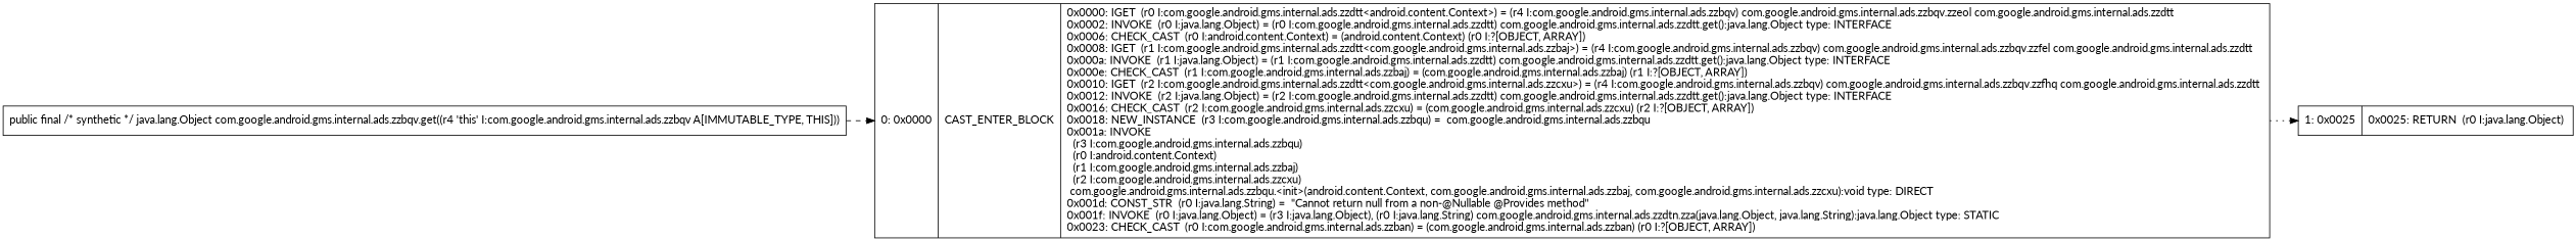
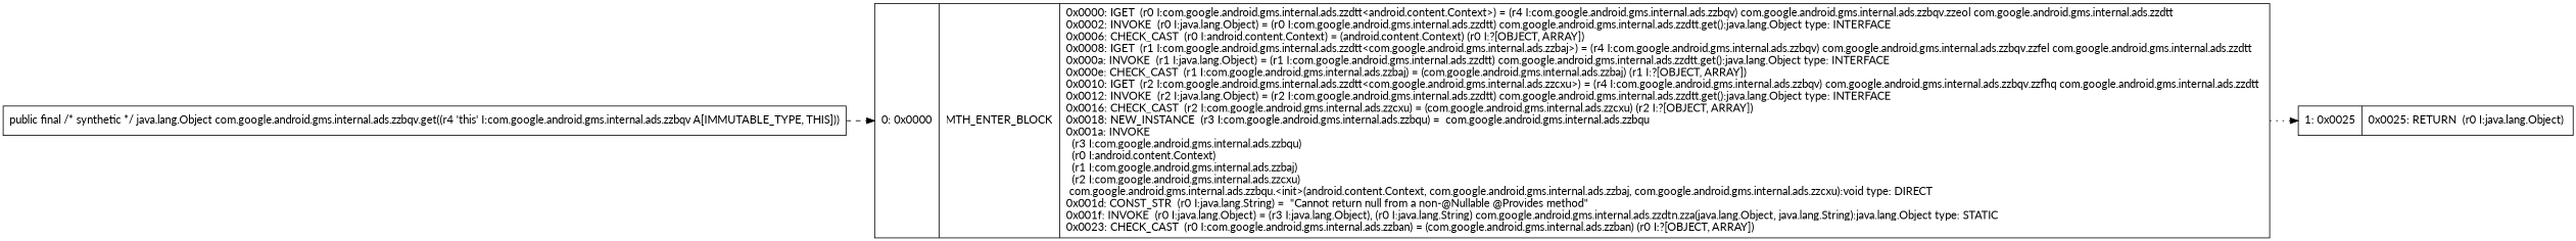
  digraph {
    rankdir=LR
    fontname=Lato
    node [shape=record fontname=Lato]
    edge [fontname=Lato]
-   n1 [label="{0\:\ 0x0000|CAST_ENTER_BLOCK\l|0x0000: IGET  (r0 I:com.google.android.gms.internal.ads.zzdtt\<android.content.Context\>) = (r4 I:com.google.android.gms.internal.ads.zzbqv) com.google.android.gms.internal.ads.zzbqv.zzeol com.google.android.gms.internal.ads.zzdtt \l0x0002: INVOKE  (r0 I:java.lang.Object) = (r0 I:com.google.android.gms.internal.ads.zzdtt) com.google.android.gms.internal.ads.zzdtt.get():java.lang.Object type: INTERFACE \l0x0006: CHECK_CAST  (r0 I:android.content.Context) = (android.content.Context) (r0 I:?[OBJECT, ARRAY]) \l0x0008: IGET  (r1 I:com.google.android.gms.internal.ads.zzdtt\<com.google.android.gms.internal.ads.zzbaj\>) = (r4 I:com.google.android.gms.internal.ads.zzbqv) com.google.android.gms.internal.ads.zzbqv.zzfel com.google.android.gms.internal.ads.zzdtt \l0x000a: INVOKE  (r1 I:java.lang.Object) = (r1 I:com.google.android.gms.internal.ads.zzdtt) com.google.android.gms.internal.ads.zzdtt.get():java.lang.Object type: INTERFACE \l0x000e: CHECK_CAST  (r1 I:com.google.android.gms.internal.ads.zzbaj) = (com.google.android.gms.internal.ads.zzbaj) (r1 I:?[OBJECT, ARRAY]) \l0x0010: IGET  (r2 I:com.google.android.gms.internal.ads.zzdtt\<com.google.android.gms.internal.ads.zzcxu\>) = (r4 I:com.google.android.gms.internal.ads.zzbqv) com.google.android.gms.internal.ads.zzbqv.zzfhq com.google.android.gms.internal.ads.zzdtt \l0x0012: INVOKE  (r2 I:java.lang.Object) = (r2 I:com.google.android.gms.internal.ads.zzdtt) com.google.android.gms.internal.ads.zzdtt.get():java.lang.Object type: INTERFACE \l0x0016: CHECK_CAST  (r2 I:com.google.android.gms.internal.ads.zzcxu) = (com.google.android.gms.internal.ads.zzcxu) (r2 I:?[OBJECT, ARRAY]) \l0x0018: NEW_INSTANCE  (r3 I:com.google.android.gms.internal.ads.zzbqu) =  com.google.android.gms.internal.ads.zzbqu \l0x001a: INVOKE  \l  (r3 I:com.google.android.gms.internal.ads.zzbqu)\l  (r0 I:android.content.Context)\l  (r1 I:com.google.android.gms.internal.ads.zzbaj)\l  (r2 I:com.google.android.gms.internal.ads.zzcxu)\l com.google.android.gms.internal.ads.zzbqu.\<init\>(android.content.Context, com.google.android.gms.internal.ads.zzbaj, com.google.android.gms.internal.ads.zzcxu):void type: DIRECT \l0x001d: CONST_STR  (r0 I:java.lang.String) =  \"Cannot return null from a non\-@Nullable @Provides method\" \l0x001f: INVOKE  (r0 I:java.lang.Object) = (r3 I:java.lang.Object), (r0 I:java.lang.String) com.google.android.gms.internal.ads.zzdtn.zza(java.lang.Object, java.lang.String):java.lang.Object type: STATIC \l0x0023: CHECK_CAST  (r0 I:com.google.android.gms.internal.ads.zzban) = (com.google.android.gms.internal.ads.zzban) (r0 I:?[OBJECT, ARRAY]) \l}"]
+   n1 [label="{0\:\ 0x0000|MTH_ENTER_BLOCK\l|0x0000: IGET  (r0 I:com.google.android.gms.internal.ads.zzdtt\<android.content.Context\>) = (r4 I:com.google.android.gms.internal.ads.zzbqv) com.google.android.gms.internal.ads.zzbqv.zzeol com.google.android.gms.internal.ads.zzdtt \l0x0002: INVOKE  (r0 I:java.lang.Object) = (r0 I:com.google.android.gms.internal.ads.zzdtt) com.google.android.gms.internal.ads.zzdtt.get():java.lang.Object type: INTERFACE \l0x0006: CHECK_CAST  (r0 I:android.content.Context) = (android.content.Context) (r0 I:?[OBJECT, ARRAY]) \l0x0008: IGET  (r1 I:com.google.android.gms.internal.ads.zzdtt\<com.google.android.gms.internal.ads.zzbaj\>) = (r4 I:com.google.android.gms.internal.ads.zzbqv) com.google.android.gms.internal.ads.zzbqv.zzfel com.google.android.gms.internal.ads.zzdtt \l0x000a: INVOKE  (r1 I:java.lang.Object) = (r1 I:com.google.android.gms.internal.ads.zzdtt) com.google.android.gms.internal.ads.zzdtt.get():java.lang.Object type: INTERFACE \l0x000e: CHECK_CAST  (r1 I:com.google.android.gms.internal.ads.zzbaj) = (com.google.android.gms.internal.ads.zzbaj) (r1 I:?[OBJECT, ARRAY]) \l0x0010: IGET  (r2 I:com.google.android.gms.internal.ads.zzdtt\<com.google.android.gms.internal.ads.zzcxu\>) = (r4 I:com.google.android.gms.internal.ads.zzbqv) com.google.android.gms.internal.ads.zzbqv.zzfhq com.google.android.gms.internal.ads.zzdtt \l0x0012: INVOKE  (r2 I:java.lang.Object) = (r2 I:com.google.android.gms.internal.ads.zzdtt) com.google.android.gms.internal.ads.zzdtt.get():java.lang.Object type: INTERFACE \l0x0016: CHECK_CAST  (r2 I:com.google.android.gms.internal.ads.zzcxu) = (com.google.android.gms.internal.ads.zzcxu) (r2 I:?[OBJECT, ARRAY]) \l0x0018: NEW_INSTANCE  (r3 I:com.google.android.gms.internal.ads.zzbqu) =  com.google.android.gms.internal.ads.zzbqu \l0x001a: INVOKE  \l  (r3 I:com.google.android.gms.internal.ads.zzbqu)\l  (r0 I:android.content.Context)\l  (r1 I:com.google.android.gms.internal.ads.zzbaj)\l  (r2 I:com.google.android.gms.internal.ads.zzcxu)\l com.google.android.gms.internal.ads.zzbqu.\<init\>(android.content.Context, com.google.android.gms.internal.ads.zzbaj, com.google.android.gms.internal.ads.zzcxu):void type: DIRECT \l0x001d: CONST_STR  (r0 I:java.lang.String) =  \"Cannot return null from a non\-@Nullable @Provides method\" \l0x001f: INVOKE  (r0 I:java.lang.Object) = (r3 I:java.lang.Object), (r0 I:java.lang.String) com.google.android.gms.internal.ads.zzdtn.zza(java.lang.Object, java.lang.String):java.lang.Object type: STATIC \l0x0023: CHECK_CAST  (r0 I:com.google.android.gms.internal.ads.zzban) = (com.google.android.gms.internal.ads.zzban) (r0 I:?[OBJECT, ARRAY]) \l}"]
    n2 [label="{1\:\ 0x0025|0x0025: RETURN  (r0 I:java.lang.Object) \l}"]
    n3 [label="{public final \/* synthetic *\/ java.lang.Object com.google.android.gms.internal.ads.zzbqv.get((r4 'this' I:com.google.android.gms.internal.ads.zzbqv A[IMMUTABLE_TYPE, THIS])) }"]
    n1 -> n2 [style=dotted]
    n3 -> n1 [style=dashed]
  }
